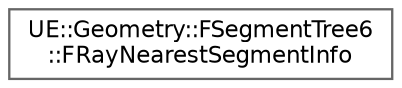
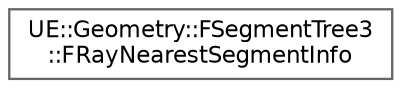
  digraph {
    rankdir=LR
-   n1 [color=grey40 fillcolor=white fontname=Helvetica fontsize=10 height=0.2 label="UE::Geometry::FSegmentTree6\l::FRayNearestSegmentInfo" shape=box style=filled width=0.4]
+   n1 [color=grey40 fillcolor=white fontname=Helvetica fontsize=10 height=0.2 label="UE::Geometry::FSegmentTree3\l::FRayNearestSegmentInfo" shape=box style=filled width=0.4]
  }
